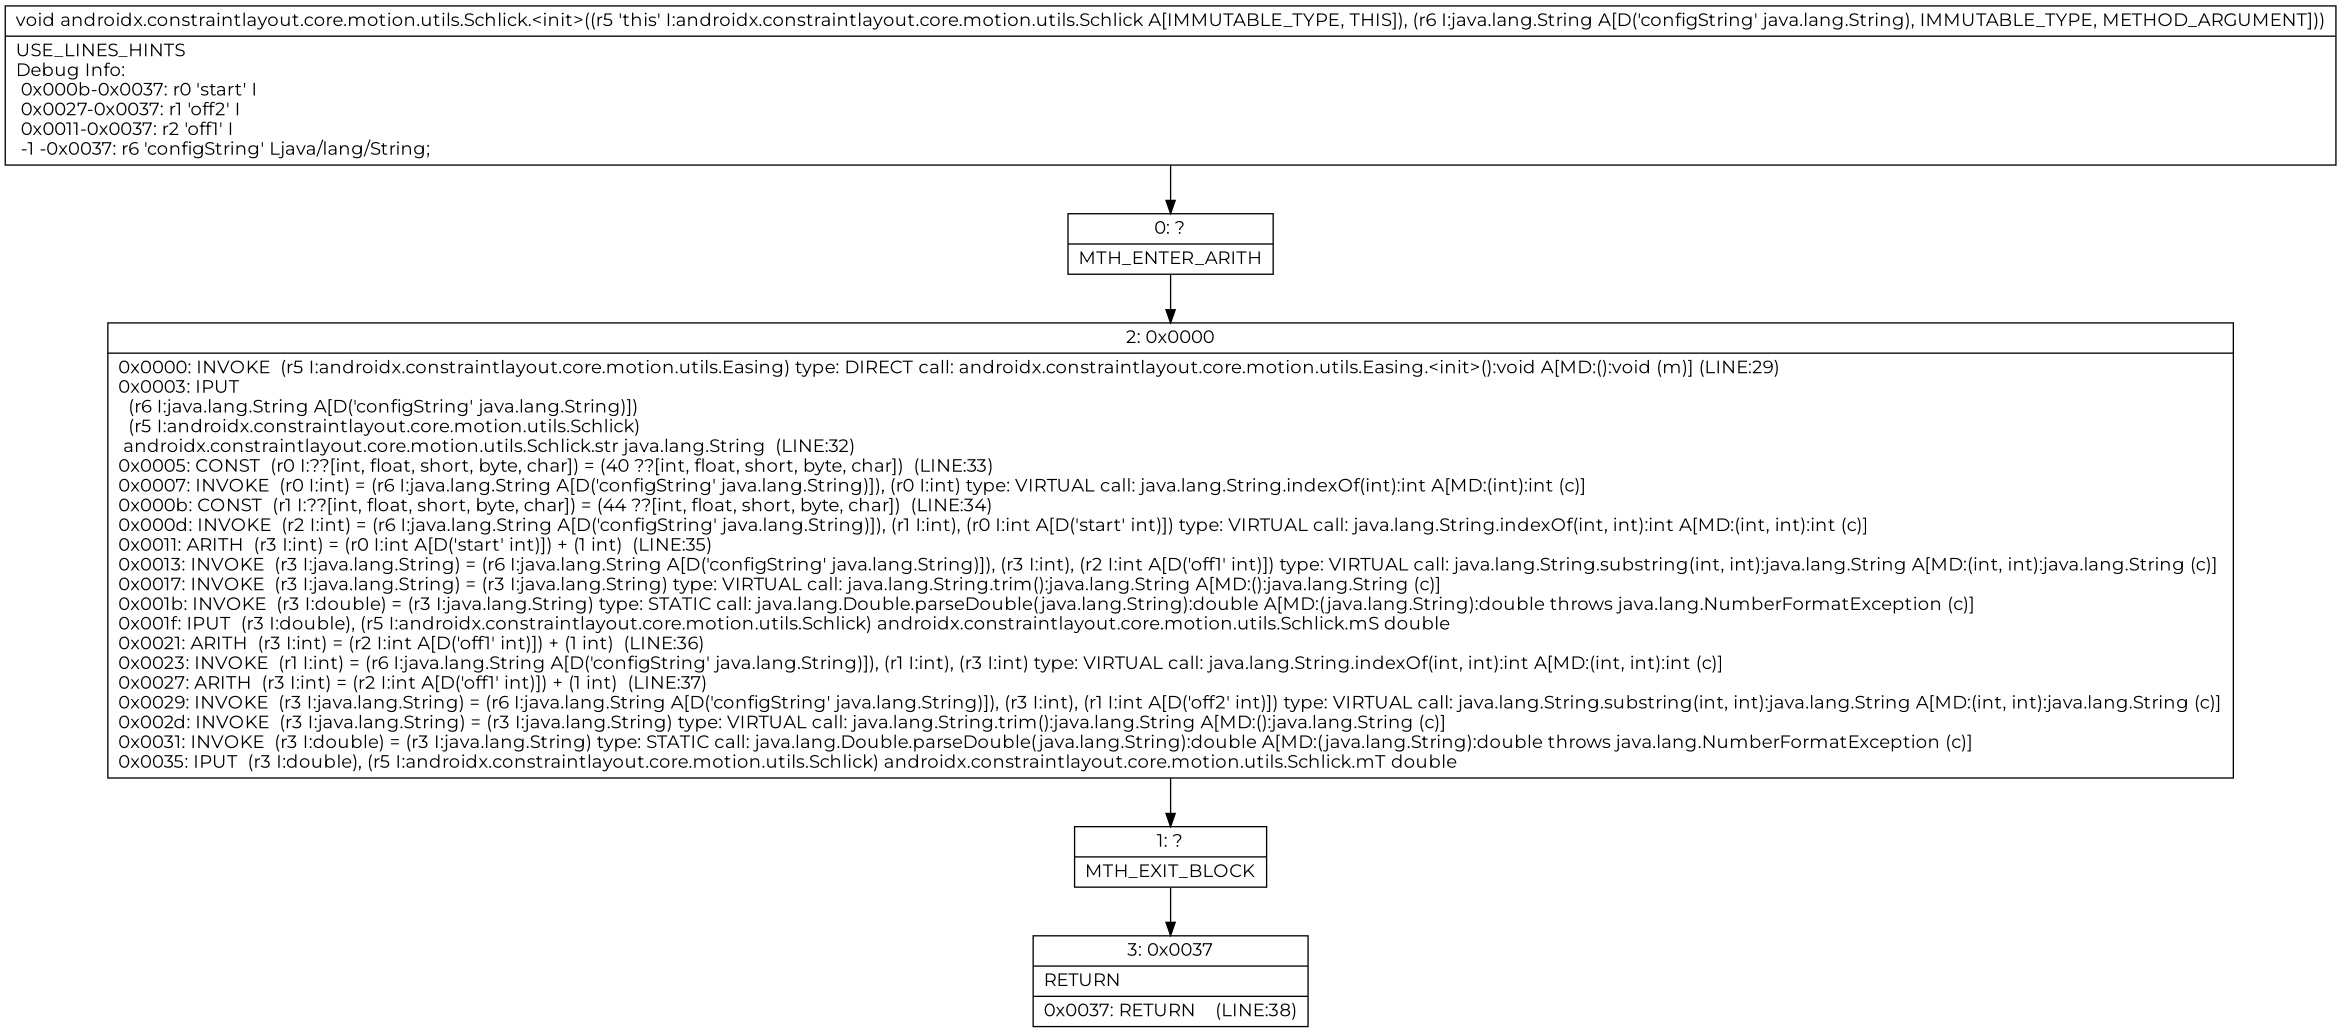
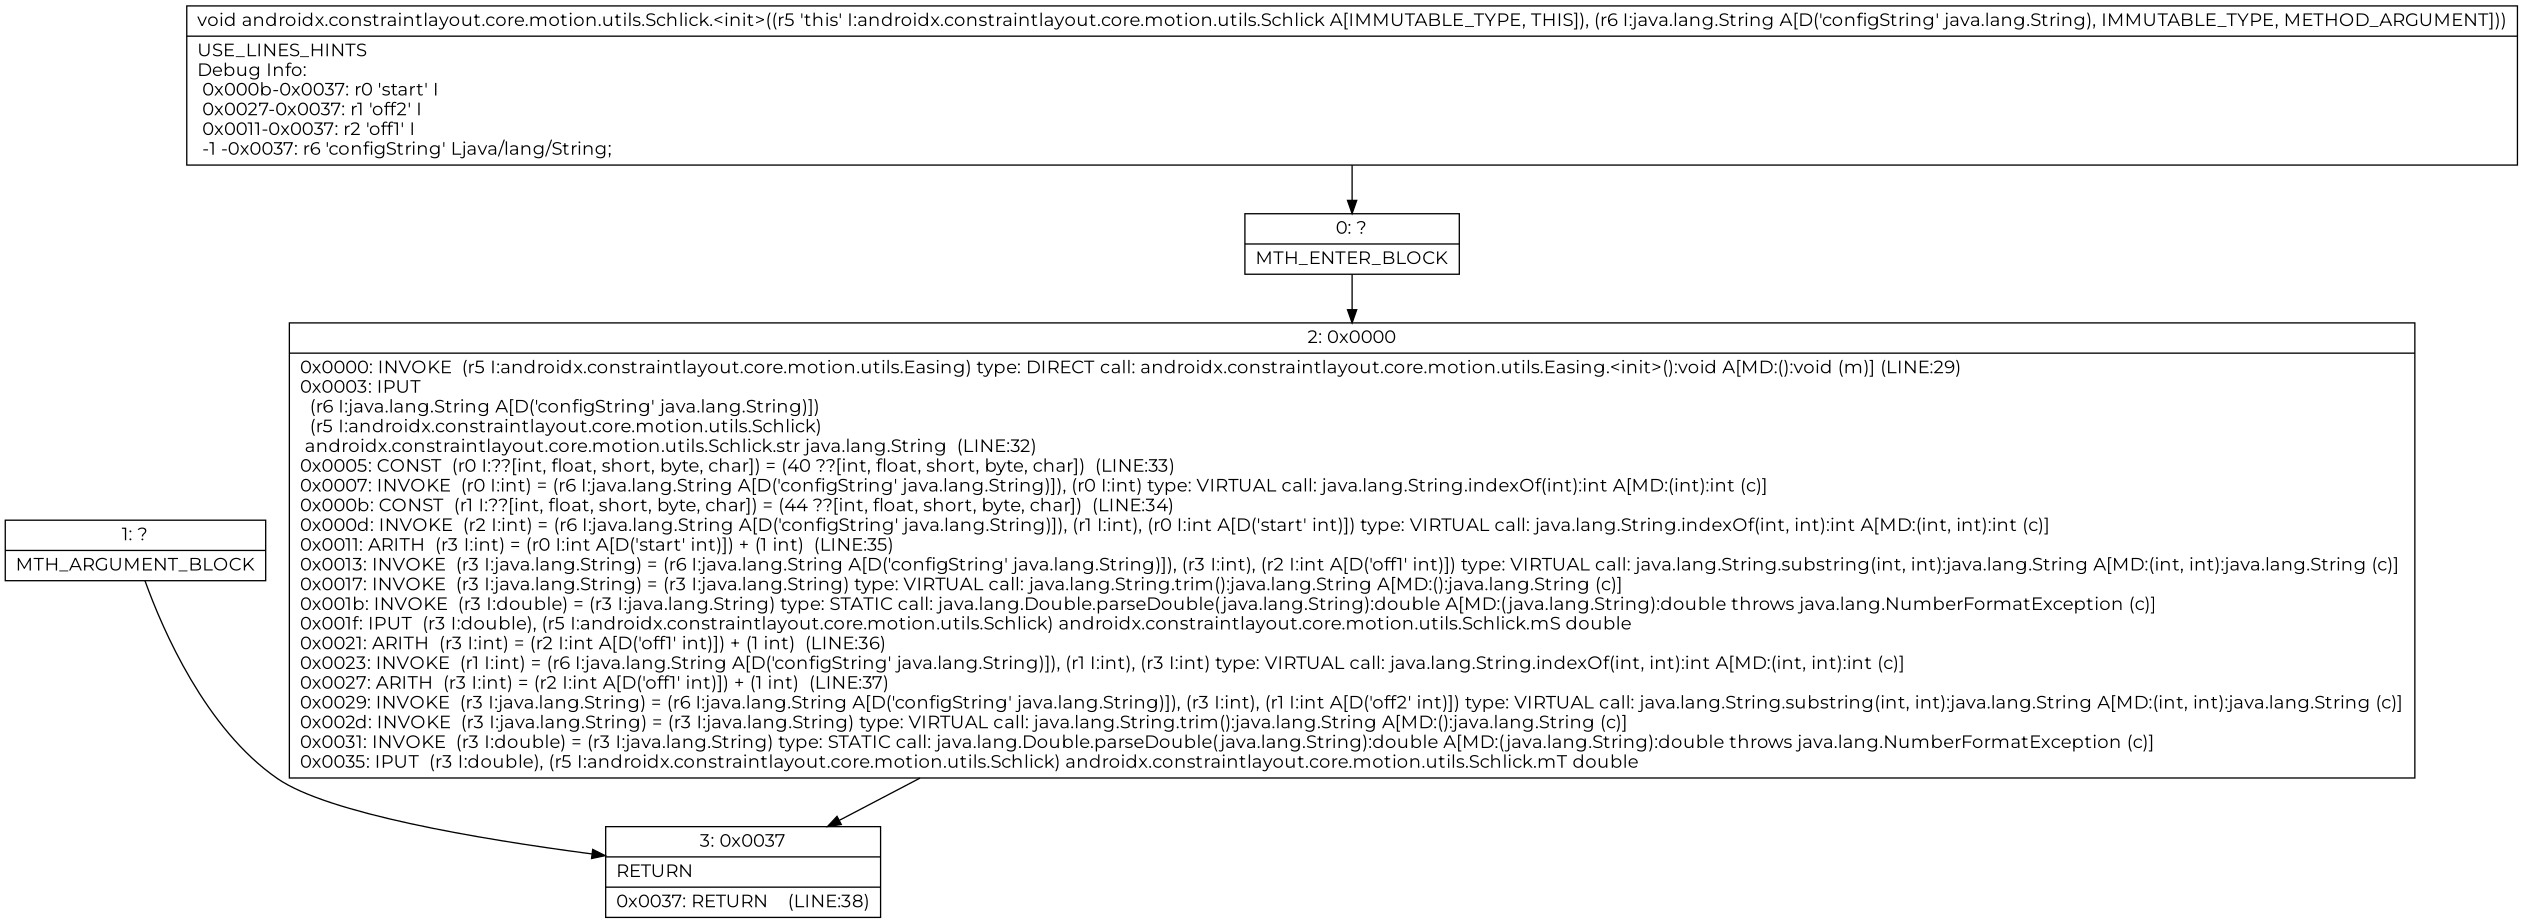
  digraph {
    fontname=Montserrat
    node [fontname=Montserrat shape=record]
    edge [fontname=Montserrat]
-   n1 [label="{0\:\ ?|MTH_ENTER_ARITH\l}"]
+   n1 [label="{0\:\ ?|MTH_ENTER_BLOCK\l}"]
    n2 [label="{2\:\ 0x0000|0x0000: INVOKE  (r5 I:androidx.constraintlayout.core.motion.utils.Easing) type: DIRECT call: androidx.constraintlayout.core.motion.utils.Easing.\<init\>():void A[MD:():void (m)] (LINE:29)\l0x0003: IPUT  \l  (r6 I:java.lang.String A[D('configString' java.lang.String)])\l  (r5 I:androidx.constraintlayout.core.motion.utils.Schlick)\l androidx.constraintlayout.core.motion.utils.Schlick.str java.lang.String  (LINE:32)\l0x0005: CONST  (r0 I:??[int, float, short, byte, char]) = (40 ??[int, float, short, byte, char])  (LINE:33)\l0x0007: INVOKE  (r0 I:int) = (r6 I:java.lang.String A[D('configString' java.lang.String)]), (r0 I:int) type: VIRTUAL call: java.lang.String.indexOf(int):int A[MD:(int):int (c)]\l0x000b: CONST  (r1 I:??[int, float, short, byte, char]) = (44 ??[int, float, short, byte, char])  (LINE:34)\l0x000d: INVOKE  (r2 I:int) = (r6 I:java.lang.String A[D('configString' java.lang.String)]), (r1 I:int), (r0 I:int A[D('start' int)]) type: VIRTUAL call: java.lang.String.indexOf(int, int):int A[MD:(int, int):int (c)]\l0x0011: ARITH  (r3 I:int) = (r0 I:int A[D('start' int)]) + (1 int)  (LINE:35)\l0x0013: INVOKE  (r3 I:java.lang.String) = (r6 I:java.lang.String A[D('configString' java.lang.String)]), (r3 I:int), (r2 I:int A[D('off1' int)]) type: VIRTUAL call: java.lang.String.substring(int, int):java.lang.String A[MD:(int, int):java.lang.String (c)]\l0x0017: INVOKE  (r3 I:java.lang.String) = (r3 I:java.lang.String) type: VIRTUAL call: java.lang.String.trim():java.lang.String A[MD:():java.lang.String (c)]\l0x001b: INVOKE  (r3 I:double) = (r3 I:java.lang.String) type: STATIC call: java.lang.Double.parseDouble(java.lang.String):double A[MD:(java.lang.String):double throws java.lang.NumberFormatException (c)]\l0x001f: IPUT  (r3 I:double), (r5 I:androidx.constraintlayout.core.motion.utils.Schlick) androidx.constraintlayout.core.motion.utils.Schlick.mS double \l0x0021: ARITH  (r3 I:int) = (r2 I:int A[D('off1' int)]) + (1 int)  (LINE:36)\l0x0023: INVOKE  (r1 I:int) = (r6 I:java.lang.String A[D('configString' java.lang.String)]), (r1 I:int), (r3 I:int) type: VIRTUAL call: java.lang.String.indexOf(int, int):int A[MD:(int, int):int (c)]\l0x0027: ARITH  (r3 I:int) = (r2 I:int A[D('off1' int)]) + (1 int)  (LINE:37)\l0x0029: INVOKE  (r3 I:java.lang.String) = (r6 I:java.lang.String A[D('configString' java.lang.String)]), (r3 I:int), (r1 I:int A[D('off2' int)]) type: VIRTUAL call: java.lang.String.substring(int, int):java.lang.String A[MD:(int, int):java.lang.String (c)]\l0x002d: INVOKE  (r3 I:java.lang.String) = (r3 I:java.lang.String) type: VIRTUAL call: java.lang.String.trim():java.lang.String A[MD:():java.lang.String (c)]\l0x0031: INVOKE  (r3 I:double) = (r3 I:java.lang.String) type: STATIC call: java.lang.Double.parseDouble(java.lang.String):double A[MD:(java.lang.String):double throws java.lang.NumberFormatException (c)]\l0x0035: IPUT  (r3 I:double), (r5 I:androidx.constraintlayout.core.motion.utils.Schlick) androidx.constraintlayout.core.motion.utils.Schlick.mT double \l}"]
    n3 [label="{3\:\ 0x0037|RETURN\l|0x0037: RETURN    (LINE:38)\l}"]
-   n4 [label="{1\:\ ?|MTH_EXIT_BLOCK\l}"]
+   n4 [label="{1\:\ ?|MTH_ARGUMENT_BLOCK\l}"]
    n5 [label="{void androidx.constraintlayout.core.motion.utils.Schlick.\<init\>((r5 'this' I:androidx.constraintlayout.core.motion.utils.Schlick A[IMMUTABLE_TYPE, THIS]), (r6 I:java.lang.String A[D('configString' java.lang.String), IMMUTABLE_TYPE, METHOD_ARGUMENT]))  | USE_LINES_HINTS\lDebug Info:\l  0x000b\-0x0037: r0 'start' I\l  0x0027\-0x0037: r1 'off2' I\l  0x0011\-0x0037: r2 'off1' I\l  \-1 \-0x0037: r6 'configString' Ljava\/lang\/String;\l}"]
    n1 -> n2
-   n2 -> n4
+   n2 -> n3
    n4 -> n3
    n5 -> n1
  }
